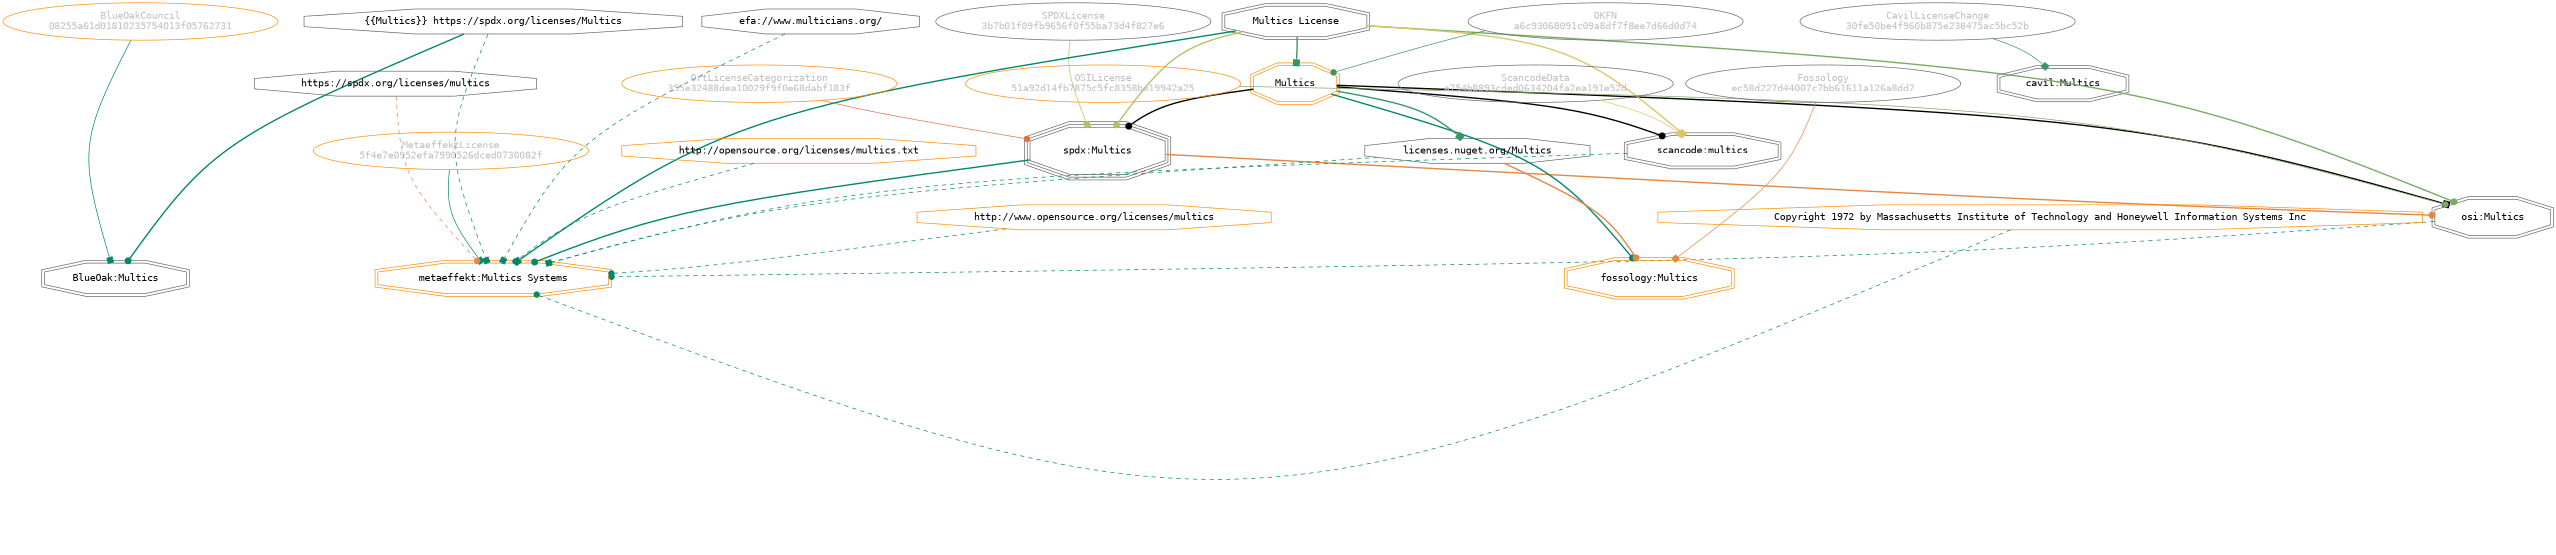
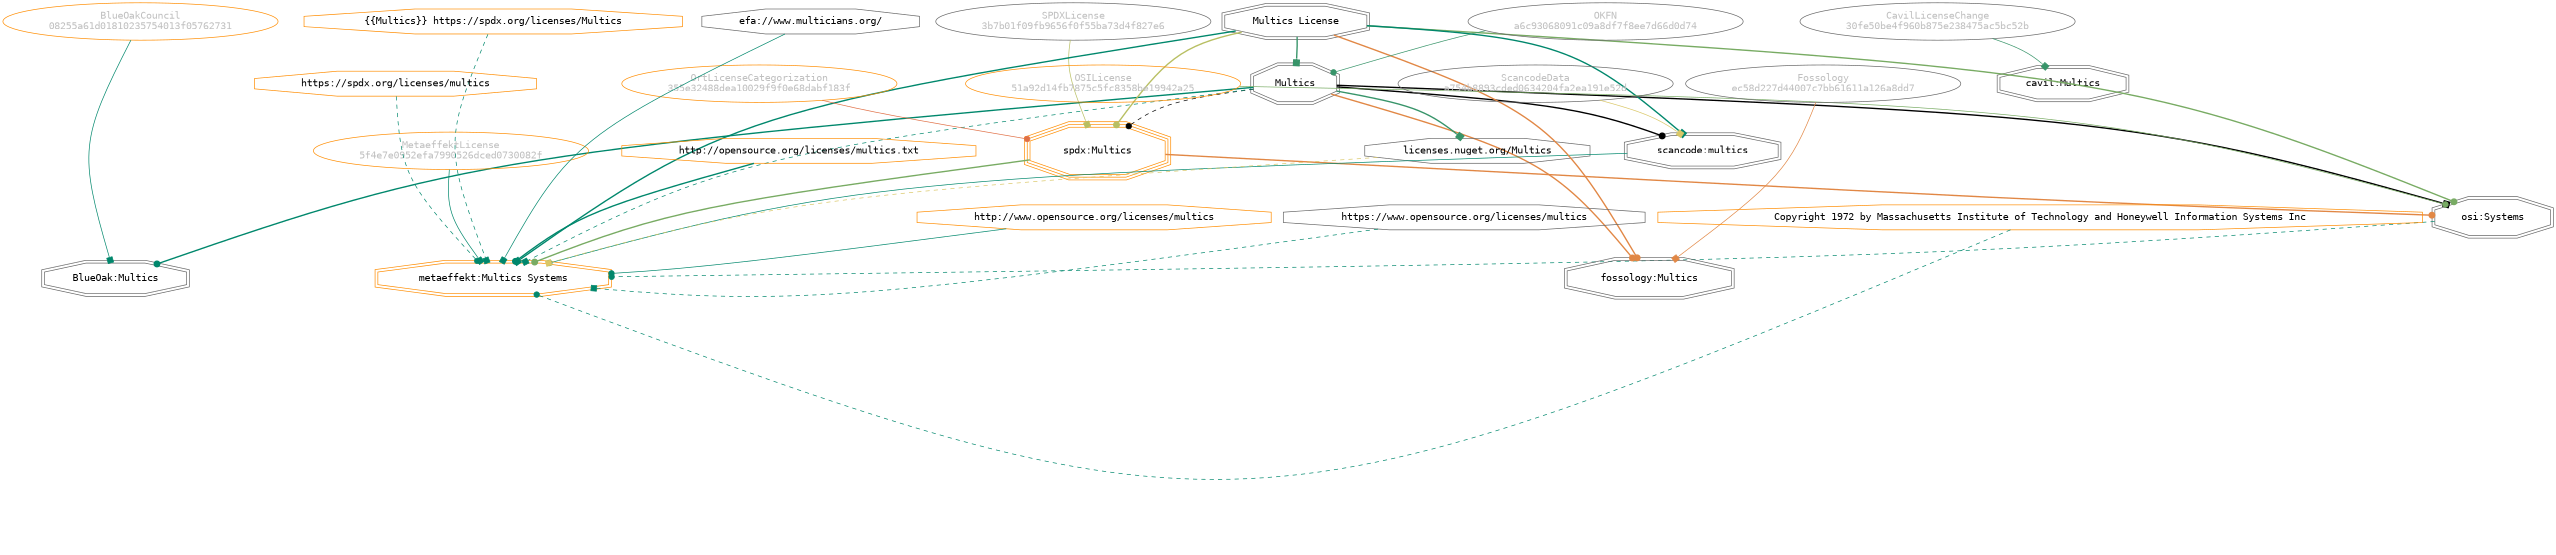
  strict digraph {
    fontname="DejaVu Sans Mono"
    splines=curved
    node [color=gray40 fontname="DejaVu Sans Mono" shape=ellipse]
    edge [arrowhead=dot color="#00876c" fontname="DejaVu Sans Mono" weight=0.5 style=bold]
    n1 [fillcolor="beige;1" fontcolor=gray label="SPDXLicense\n3b7b01f09fb9656f0f55ba73d4f827e6"]
-   n2 [label="spdx:Multics" shape=tripleoctagon]
-   n3 [label="osi:Multics" shape=doubleoctagon]
+   n2 [color=darkorange label="spdx:Multics" shape=tripleoctagon]
+   n3 [label="osi:Systems" shape=doubleoctagon]
    n4 [color=darkorange label="metaeffekt:Multics Systems" shape=doubleoctagon]
-   n5 [color=darkorange label=Multics shape=doubleoctagon]
+   n5 [label=Multics shape=doubleoctagon]
    n6 [label="BlueOak:Multics" shape=doubleoctagon]
    n7 [label="scancode:multics" shape=doubleoctagon]
-   n8 [color=darkorange label="fossology:Multics" shape=doubleoctagon]
+   n8 [label="fossology:Multics" shape=doubleoctagon]
    n9 [label="licenses.nuget.org/Multics" shape=octagon]
    n10 [label="cavil:Multics" shape=doubleoctagon]
    n11 [label="Multics License" shape=doubleoctagon]
    n12 [color=darkorange fillcolor="beige;1" fontcolor=gray label="OSILicense\n51a92d14fb7875c5fc8358be19942a25"]
    n13 [color=darkorange fillcolor="beige;1" fontcolor=gray label="BlueOakCouncil\n08255a61d01810235754013f05762731"]
    n14 [fillcolor="beige;1" fontcolor=gray label="ScancodeData\na754b8893cded0634204fa2ea191e52d"]
    n15 [fillcolor="beige;1" fontcolor=gray label="Fossology\nec58d227d44007c7bb61611a126a8dd7"]
    n16 [fillcolor="beige;1" fontcolor=gray label="OKFN\na6c93068091c09a8df7f8ee7d66d0d74"]
    n17 [color=darkorange fillcolor="beige;1" fontcolor=gray label="OrtLicenseCategorization\n355e32488dea10029f9f0e68dabf183f"]
    n18 [fillcolor="beige;1" fontcolor=gray label="CavilLicenseChange\n30fe50be4f960b875e238475ac5bc52b"]
    n19 [color=darkorange fillcolor="beige;1" fontcolor=gray label="MetaeffektLicense\n5f4e7e0952efa7990526dced0730082f"]
    n20 [color=darkorange label="http://opensource.org/licenses/multics.txt" shape=octagon]
-   n21 [label="{{Multics}} https://spdx.org/licenses/Multics" shape=octagon]
+   n21 [color=darkorange label="{{Multics}} https://spdx.org/licenses/Multics" shape=octagon]
    n22 [label="efa://www.multicians.org/" shape=octagon]
-   n23 [label="https://spdx.org/licenses/multics" shape=octagon]
+   n23 [color=darkorange label="https://spdx.org/licenses/multics" shape=octagon]
    n24 [color=darkorange label="http://www.opensource.org/licenses/multics" shape=octagon]
+   n25 [label="https://www.opensource.org/licenses/multics" shape=octagon]
    n26 [color=darkorange label="Copyright 1972 by Massachusetts Institute of Technology and Honeywell Information Systems Inc" shape=octagon]
    n1 -> n2 [arrowhead=box color="#b8bf62" style=""]
    n2 -> n3 [color="#e18745" weight=0.7]
-   n2 -> n4 [weight=0.7]
+   n2 -> n4 [color="#78ab63" weight=0.7]
    n3 -> n4 [style=dashed]
-   n5 -> n2 [weight=0.7 color=""]
+   n5 -> n2 [style=dashed weight=0.7 color=""]
    n5 -> n3 [arrowhead=box weight=0.7 color=""]
-   n21 -> n6 [weight=0.7]
+   n5 -> n4 [arrowhead=box style=dashed]
+   n5 -> n6 [weight=0.7]
    n5 -> n7 [weight=0.7 color=""]
-   n5 -> n8 [weight=0.7]
+   n5 -> n8 [color="#e18745" weight=0.7]
    n5 -> n9 [arrowhead=box color="#379469" weight=0.7]
-   n7 -> n4 [style=dashed]
-   n9 -> n4 [arrowhead=box style=dashed]
+   n7 -> n4 [style=solid]
+   n9 -> n4 [arrowhead=box color="#dac767" style=dashed]
    n11 -> n2 [color="#b8bf62" weight=0.7]
    n11 -> n3 [color="#78ab63" weight=0.7]
    n11 -> n4 [arrowhead=box weight=0.7]
    n11 -> n5 [arrowhead=box color="#379469" weight=0.7]
-   n11 -> n7 [arrowhead=box color="#dac767" weight=0.7]
-   n9 -> n8 [color="#e18745" weight=0.7]
+   n11 -> n7 [arrowhead=box weight=0.7]
+   n11 -> n8 [color="#e18745" weight=0.7]
    n12 -> n3 [color="#78ab63" style=""]
    n13 -> n6 [arrowhead=box style=""]
    n14 -> n7 [arrowhead=box color="#dac767" style=""]
    n15 -> n8 [arrowhead=box color="#e18745" style=""]
    n16 -> n5 [color="#379469" style=""]
    n17 -> n2 [color="#e06f45" style=""]
    n18 -> n10 [arrowhead=box color="#379469" style=""]
    n19 -> n4 [arrowhead=box style=""]
-   n20 -> n4 [style=dashed]
+   n20 -> n4
    n21 -> n4 [arrowhead=box style=dashed]
-   n22 -> n4 [arrowhead=box style=dashed]
-   n23 -> n4 [color="#e18745" style=dashed]
-   n24 -> n4 [style=dashed]
+   n22 -> n4 [arrowhead=box style=solid]
+   n23 -> n4 [style=dashed]
+   n24 -> n4 [style=solid]
+   n25 -> n4 [arrowhead=box style=dashed]
    n26 -> n4 [style=dashed]
  }
